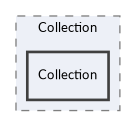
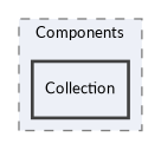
  digraph {
    compound=true
    fontname=Lato
    n1 [color=grey25 fillcolor="#edf0f7" fontname=Lato fontsize=10 label=Collection shape=box style="filled,bold,"]
    subgraph cluster_1 {
      bgcolor="#edf0f7"
      fontsize=10
-     label=Collection
+     label=Components
      pencolor=grey50
      style="filled,dashed,"
      n1
    }
  }
